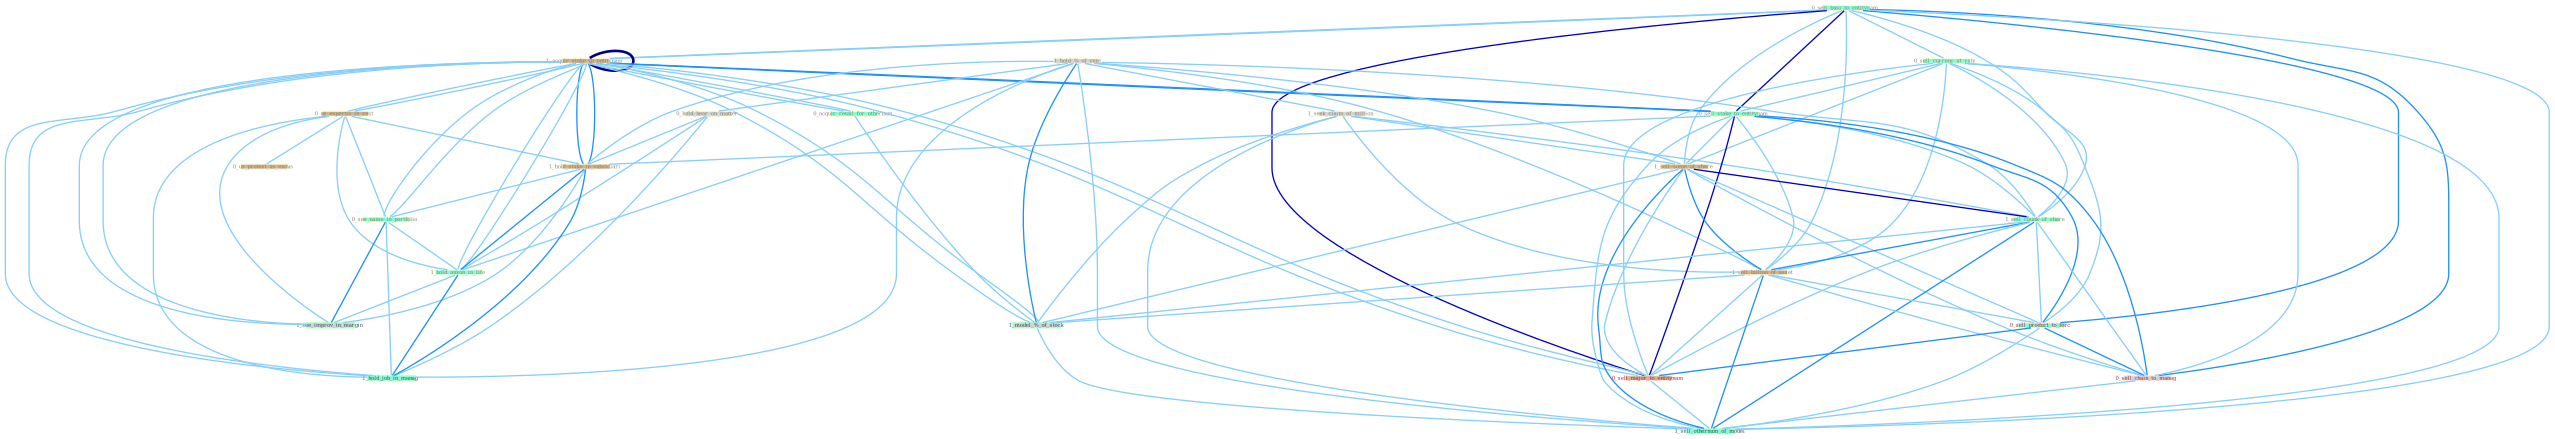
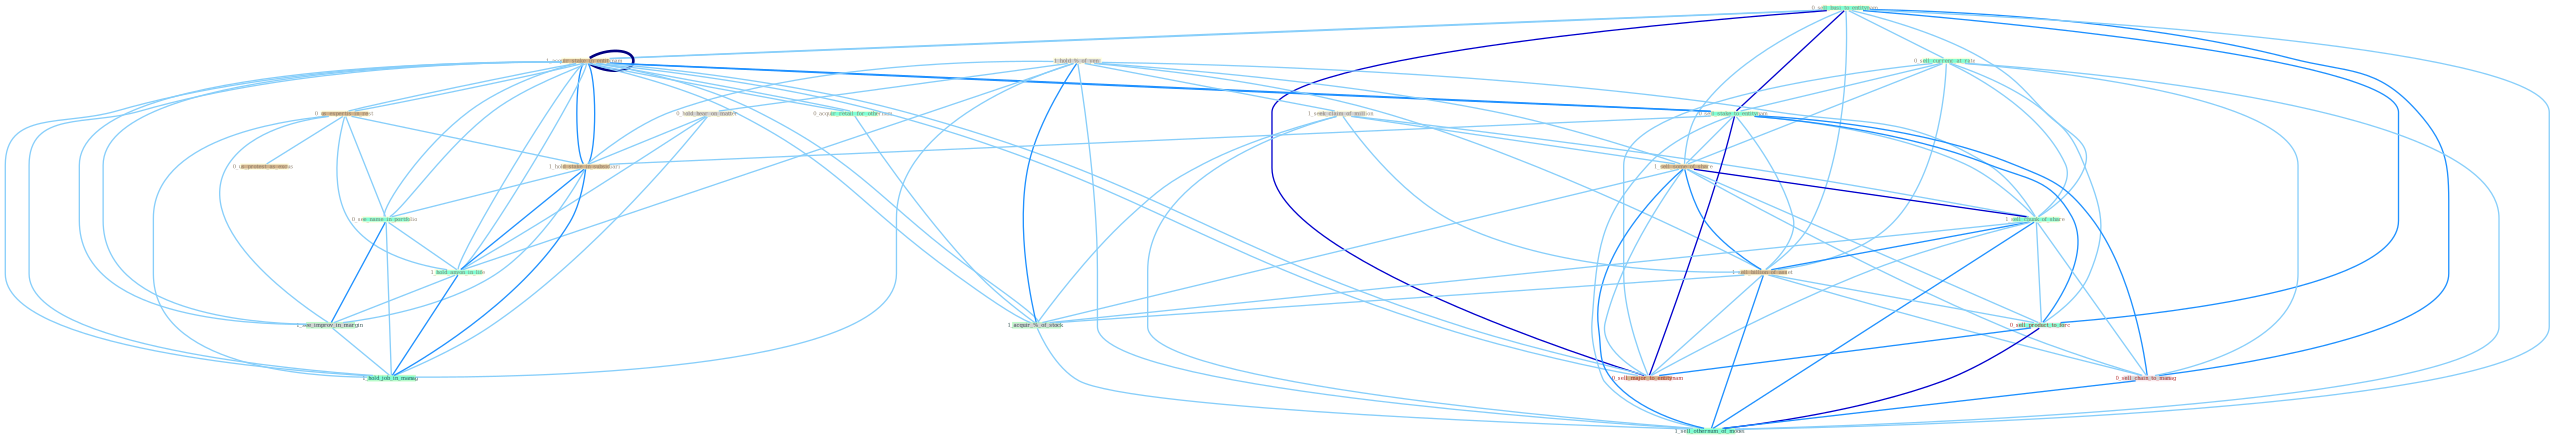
  graph {
    node [color="#ffffe0" fillcolor=aquamarine fixedsize=true fontcolor="#8b7d6b" fontsize=4 shape=polygon style=filled]
    edge [color="#87cefa" w=1]
    "0_sell_busi_to_entitynam " [height=.06 width=.5]
    "1_acquir_stake_in_entitynam " [fillcolor=tan height=.06 width=.5]
    "0_us_expertis_in_rest " [fillcolor=tan height=.06 width=.5]
    "0_sell_currenc_at_rate " [height=.06 width=.5]
    "0_us_protest_as_excus " [fillcolor=tan height=.06 width=.5]
    "1_hold_%_of_yen " [fillcolor=lightgrey height=.06 width=.5]
    "1_seek_claim_of_million " [fillcolor=lightgrey height=.06 width=.5]
    "0_sell_stake_to_entitynam " [height=.06 width=.5]
    "0_hold_hear_on_matter " [fillcolor=lightgrey height=.06 width=.5]
    "1_sell_some_of_share " [fillcolor=tan height=.06 width=.5]
    "1_hold_stake_in_subsidiari " [fillcolor=tan height=.06 width=.5]
    "0_acquir_retail_for_othernum " [height=.06 width=.5]
    "0_see_name_in_portfolio " [height=.06 width=.5]
    "1_hold_anyon_in_life " [height=.06 width=.5]
    "1_sell_chunk_of_share " [height=.06 width=.5]
    "1_sell_billion_of_asset " [fillcolor=tan height=.06 width=.5]
    "0_sell_product_to_forc " [color="#fff0f5" fontcolor="#b22222" height=.06 width=.5]
    "0_sell_major_to_entitynam " [color="#fff0f5" fillcolor=tan fontcolor="#b22222" height=.06 width=.5]
    "0_sell_chain_to_manag " [color="#fff0f5" fillcolor=lightgrey fontcolor="#b22222" height=.06 width=.5]
    "1_sell_othernum_of_model " [color="#BDFCC9" fontcolor="#2f4f4f" height=.06 width=.5]
    "1_see_improv_in_margin " [color="#BDFCC9" fillcolor=lightgrey fontcolor="#2f4f4f" height=.06 width=.5]
-   "1_acquir_%_of_stock " [color="#BDFCC9" fillcolor=lightgrey fontcolor="#2f4f4f" height=.06 width=.5 label="1_model_%_of_stock"]
+   "1_acquir_%_of_stock " [color="#BDFCC9" fillcolor=lightgrey fontcolor="#2f4f4f" height=.06 width=.5]
    "1_hold_job_in_manag " [color="#BDFCC9" fontcolor="#2f4f4f" height=.06 width=.5]
    subgraph sub_1 {
      "0_sell_busi_to_entitynam "
      "1_acquir_stake_in_entitynam "
      "0_us_expertis_in_rest "
      "0_sell_currenc_at_rate "
      "0_us_protest_as_excus "
      "1_hold_%_of_yen "
      "1_seek_claim_of_million "
      "0_sell_stake_to_entitynam "
      "0_hold_hear_on_matter "
      "1_sell_some_of_share "
      "1_hold_stake_in_subsidiari "
      "0_acquir_retail_for_othernum "
      "0_see_name_in_portfolio "
      "1_hold_anyon_in_life "
      "1_sell_chunk_of_share "
      "1_sell_billion_of_asset "
    }
    subgraph sub_2 {
      "0_sell_product_to_forc "
      "0_sell_major_to_entitynam "
      "0_sell_chain_to_manag "
    }
    "0_sell_busi_to_entitynam " -- "1_acquir_stake_in_entitynam "
    "0_sell_busi_to_entitynam " -- "1_acquir_stake_in_entitynam "
    "0_sell_busi_to_entitynam " -- "0_sell_currenc_at_rate "
    "0_sell_busi_to_entitynam " -- "0_sell_stake_to_entitynam " [color="#0000cd" w=3]
    "0_sell_busi_to_entitynam " -- "1_sell_some_of_share "
    "0_sell_busi_to_entitynam " -- "1_sell_chunk_of_share "
    "0_sell_busi_to_entitynam " -- "1_sell_billion_of_asset "
    "0_sell_busi_to_entitynam " -- "0_sell_product_to_forc " [color="#1e90ff" w=2]
    "0_sell_busi_to_entitynam " -- "0_sell_major_to_entitynam " [color="#0000cd" w=3]
    "0_sell_busi_to_entitynam " -- "0_sell_chain_to_manag " [color="#1e90ff" w=2]
    "0_sell_busi_to_entitynam " -- "1_sell_othernum_of_model "
    "1_acquir_stake_in_entitynam " -- "1_acquir_stake_in_entitynam " [color="#000080" style=bold w=4]
    "1_acquir_stake_in_entitynam " -- "0_us_expertis_in_rest "
    "1_acquir_stake_in_entitynam " -- "0_sell_stake_to_entitynam " [color="#1e90ff" w=2]
    "1_acquir_stake_in_entitynam " -- "0_sell_stake_to_entitynam " [color="#1e90ff" w=2]
    "1_acquir_stake_in_entitynam " -- "1_hold_stake_in_subsidiari " [color="#1e90ff" w=2]
    "1_acquir_stake_in_entitynam " -- "1_hold_stake_in_subsidiari " [color="#1e90ff" w=2]
    "1_acquir_stake_in_entitynam " -- "0_acquir_retail_for_othernum "
    "1_acquir_stake_in_entitynam " -- "0_acquir_retail_for_othernum "
    "1_acquir_stake_in_entitynam " -- "0_see_name_in_portfolio "
    "1_acquir_stake_in_entitynam " -- "0_see_name_in_portfolio "
    "1_acquir_stake_in_entitynam " -- "1_hold_anyon_in_life "
    "1_acquir_stake_in_entitynam " -- "1_hold_anyon_in_life "
    "1_acquir_stake_in_entitynam " -- "0_sell_major_to_entitynam "
    "1_acquir_stake_in_entitynam " -- "0_sell_major_to_entitynam "
    "1_acquir_stake_in_entitynam " -- "1_see_improv_in_margin "
    "1_acquir_stake_in_entitynam " -- "1_see_improv_in_margin "
    "1_acquir_stake_in_entitynam " -- "1_acquir_%_of_stock "
    "1_acquir_stake_in_entitynam " -- "1_acquir_%_of_stock "
    "1_acquir_stake_in_entitynam " -- "1_hold_job_in_manag "
    "1_acquir_stake_in_entitynam " -- "1_hold_job_in_manag "
    "0_us_expertis_in_rest " -- "1_acquir_stake_in_entitynam "
    "0_us_expertis_in_rest " -- "0_us_protest_as_excus "
    "0_us_expertis_in_rest " -- "1_hold_stake_in_subsidiari "
    "0_us_expertis_in_rest " -- "0_see_name_in_portfolio "
    "0_us_expertis_in_rest " -- "1_hold_anyon_in_life "
    "0_us_expertis_in_rest " -- "1_see_improv_in_margin "
    "0_us_expertis_in_rest " -- "1_hold_job_in_manag "
    "0_sell_currenc_at_rate " -- "0_sell_stake_to_entitynam "
    "0_sell_currenc_at_rate " -- "1_sell_some_of_share "
    "0_sell_currenc_at_rate " -- "1_sell_chunk_of_share "
    "0_sell_currenc_at_rate " -- "1_sell_billion_of_asset "
    "0_sell_currenc_at_rate " -- "0_sell_product_to_forc "
    "0_sell_currenc_at_rate " -- "0_sell_major_to_entitynam "
    "0_sell_currenc_at_rate " -- "0_sell_chain_to_manag "
    "0_sell_currenc_at_rate " -- "1_sell_othernum_of_model "
    "1_hold_%_of_yen " -- "1_seek_claim_of_million "
    "1_hold_%_of_yen " -- "0_hold_hear_on_matter "
    "1_hold_%_of_yen " -- "1_sell_some_of_share "
    "1_hold_%_of_yen " -- "1_hold_stake_in_subsidiari "
    "1_hold_%_of_yen " -- "1_hold_anyon_in_life "
    "1_hold_%_of_yen " -- "1_sell_chunk_of_share "
    "1_hold_%_of_yen " -- "1_sell_billion_of_asset "
    "1_hold_%_of_yen " -- "1_sell_othernum_of_model "
    "1_hold_%_of_yen " -- "1_acquir_%_of_stock " [color="#1e90ff" w=2]
    "1_hold_%_of_yen " -- "1_hold_job_in_manag "
    "1_seek_claim_of_million " -- "1_sell_some_of_share "
    "1_seek_claim_of_million " -- "1_sell_chunk_of_share "
    "1_seek_claim_of_million " -- "1_sell_billion_of_asset "
    "1_seek_claim_of_million " -- "1_sell_othernum_of_model "
    "1_seek_claim_of_million " -- "1_acquir_%_of_stock "
    "0_sell_stake_to_entitynam " -- "1_sell_some_of_share "
    "0_sell_stake_to_entitynam " -- "1_hold_stake_in_subsidiari "
    "0_sell_stake_to_entitynam " -- "1_sell_chunk_of_share "
    "0_sell_stake_to_entitynam " -- "1_sell_billion_of_asset "
    "0_sell_stake_to_entitynam " -- "0_sell_product_to_forc " [color="#1e90ff" w=2]
    "0_sell_stake_to_entitynam " -- "0_sell_major_to_entitynam " [color="#0000cd" w=3]
    "0_sell_stake_to_entitynam " -- "0_sell_chain_to_manag " [color="#1e90ff" w=2]
    "0_sell_stake_to_entitynam " -- "1_sell_othernum_of_model "
    "0_hold_hear_on_matter " -- "1_hold_stake_in_subsidiari "
    "0_hold_hear_on_matter " -- "1_hold_anyon_in_life "
    "0_hold_hear_on_matter " -- "1_hold_job_in_manag "
    "1_sell_some_of_share " -- "1_sell_chunk_of_share " [color="#0000cd" w=3]
    "1_sell_some_of_share " -- "1_sell_billion_of_asset " [color="#1e90ff" w=2]
    "1_sell_some_of_share " -- "0_sell_product_to_forc "
    "1_sell_some_of_share " -- "0_sell_major_to_entitynam "
    "1_sell_some_of_share " -- "0_sell_chain_to_manag "
    "1_sell_some_of_share " -- "1_sell_othernum_of_model " [color="#1e90ff" w=2]
    "1_sell_some_of_share " -- "1_acquir_%_of_stock "
    "1_hold_stake_in_subsidiari " -- "0_see_name_in_portfolio "
    "1_hold_stake_in_subsidiari " -- "1_hold_anyon_in_life " [color="#1e90ff" w=2]
    "1_hold_stake_in_subsidiari " -- "1_see_improv_in_margin "
    "1_hold_stake_in_subsidiari " -- "1_hold_job_in_manag " [color="#1e90ff" w=2]
    "0_acquir_retail_for_othernum " -- "1_acquir_%_of_stock "
    "0_see_name_in_portfolio " -- "1_hold_anyon_in_life "
    "0_see_name_in_portfolio " -- "1_see_improv_in_margin " [color="#1e90ff" w=2]
    "0_see_name_in_portfolio " -- "1_hold_job_in_manag "
    "1_hold_anyon_in_life " -- "1_see_improv_in_margin "
    "1_hold_anyon_in_life " -- "1_hold_job_in_manag " [color="#1e90ff" w=2]
    "1_sell_chunk_of_share " -- "1_sell_billion_of_asset " [color="#1e90ff" w=2]
    "1_sell_chunk_of_share " -- "0_sell_product_to_forc "
    "1_sell_chunk_of_share " -- "0_sell_major_to_entitynam "
    "1_sell_chunk_of_share " -- "0_sell_chain_to_manag "
    "1_sell_chunk_of_share " -- "1_sell_othernum_of_model " [color="#1e90ff" w=2]
    "1_sell_chunk_of_share " -- "1_acquir_%_of_stock "
    "1_sell_billion_of_asset " -- "0_sell_product_to_forc "
    "1_sell_billion_of_asset " -- "0_sell_major_to_entitynam "
    "1_sell_billion_of_asset " -- "0_sell_chain_to_manag "
    "1_sell_billion_of_asset " -- "1_sell_othernum_of_model " [color="#1e90ff" w=2]
    "1_sell_billion_of_asset " -- "1_acquir_%_of_stock "
    "0_sell_product_to_forc " -- "0_sell_major_to_entitynam " [color="#1e90ff" w=2]
-   "0_sell_product_to_forc " -- "0_sell_chain_to_manag " [color="#1e90ff" w=2]
-   "0_sell_product_to_forc " -- "1_sell_othernum_of_model "
-   "0_sell_major_to_entitynam " -- "1_sell_othernum_of_model "
-   "0_sell_chain_to_manag " -- "1_sell_othernum_of_model "
+   "0_sell_product_to_forc " -- "1_sell_othernum_of_model " [color="#0000cd"]
+   "0_sell_chain_to_manag " -- "1_sell_othernum_of_model " [color="#1e90ff"]
+   "1_see_improv_in_margin " -- "1_hold_job_in_manag "
    "1_acquir_%_of_stock " -- "1_sell_othernum_of_model "
  }
